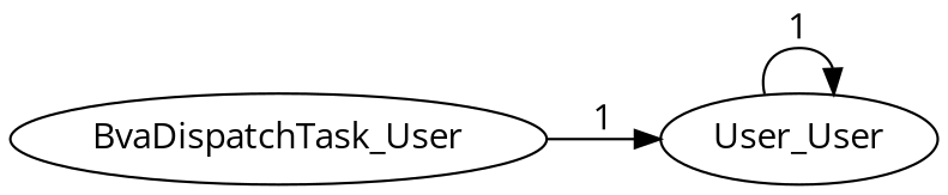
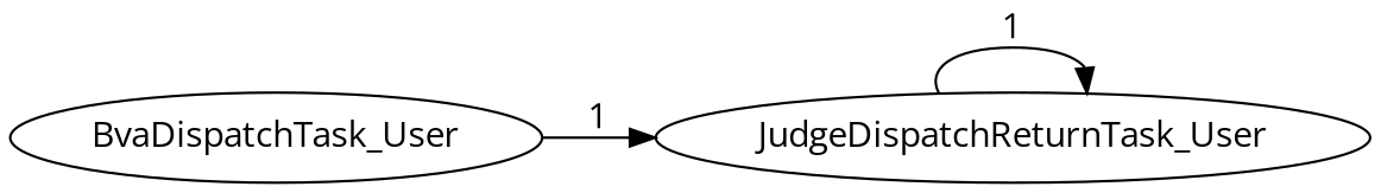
  digraph {
    rankdir=LR
    fontname="Open Sans"
    node [fontname="Open Sans"]
    edge [fontname="Open Sans"]
-   JudgeDispatchReturnTask_User [label=User_User]
+   JudgeDispatchReturnTask_User
    BvaDispatchTask_User
    JudgeDispatchReturnTask_User -> JudgeDispatchReturnTask_User [label=1]
    BvaDispatchTask_User -> JudgeDispatchReturnTask_User [label=1]
  }
